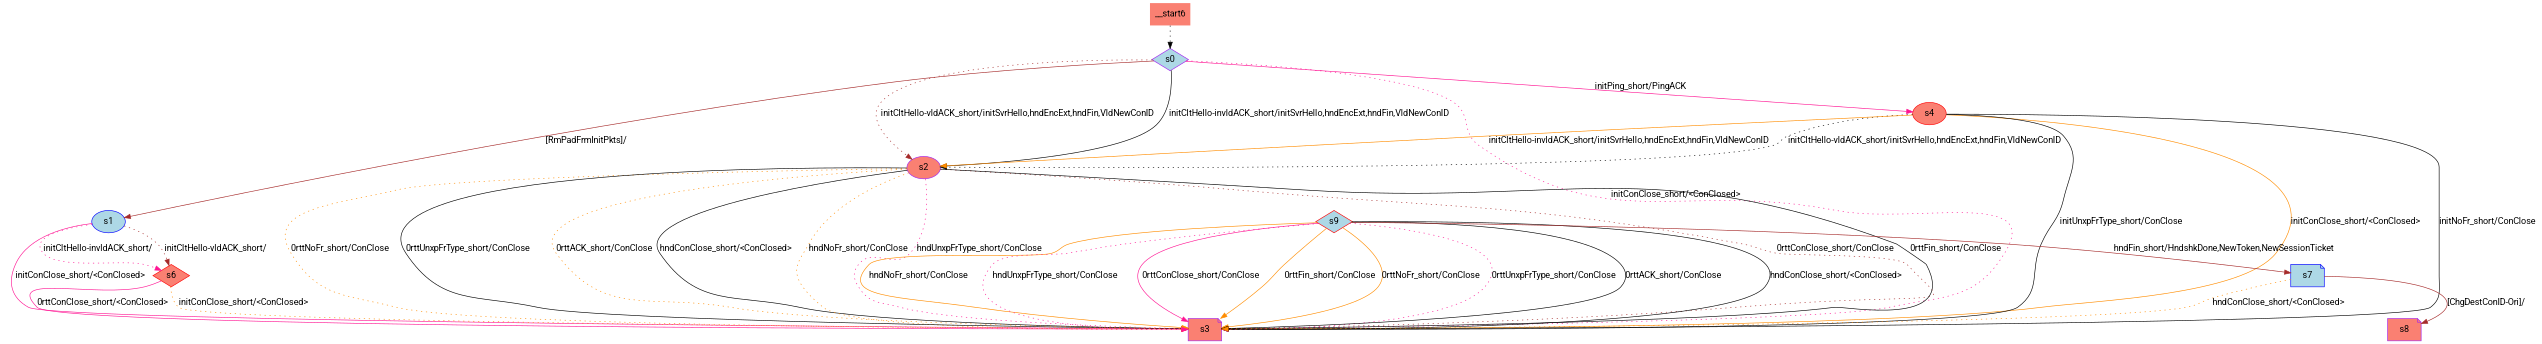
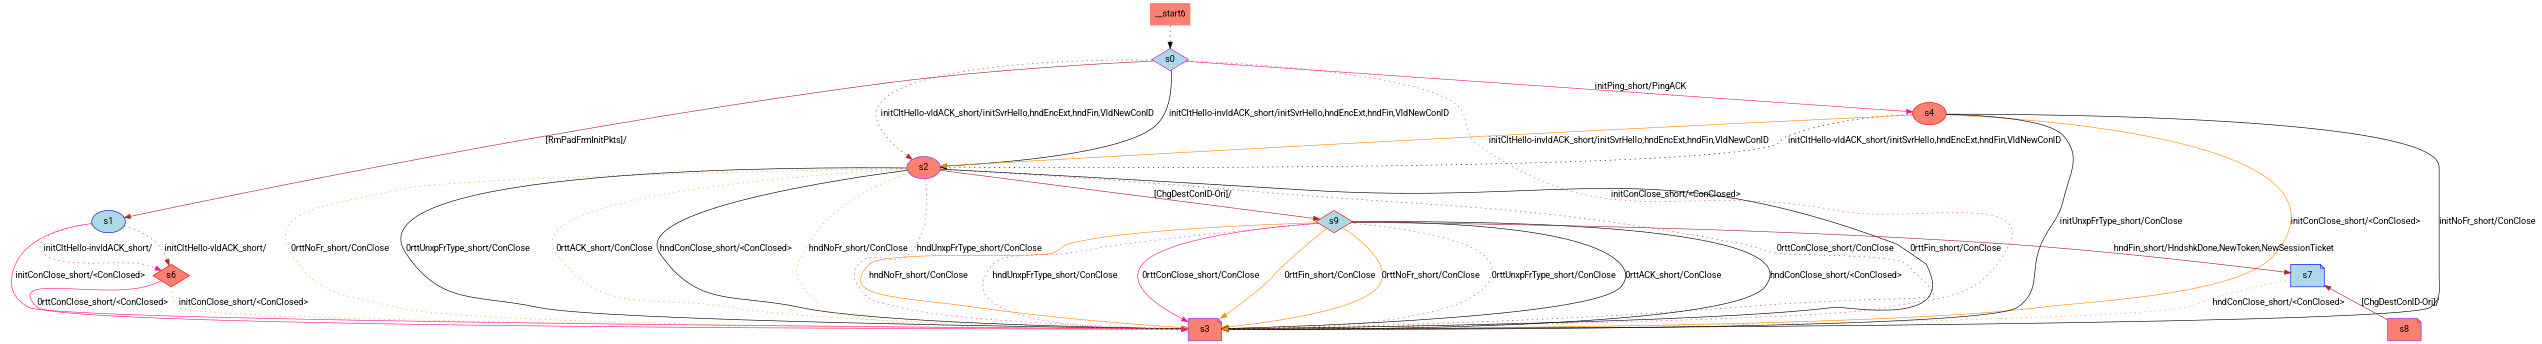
  digraph {
    fontname=Roboto
    node [color=purple fillcolor=salmon fontname=Roboto shape=diamond style=filled]
    edge [color=black fontname=Roboto style=solid]
    n1 [fillcolor=lightblue label=s0]
    n2 [color=blue fillcolor=lightblue label=s1 shape=ellipse]
    n3 [label=s2 shape=ellipse]
    n4 [label=s3 shape=note]
    n5 [color=red label=s4 shape=ellipse]
    n6 [color=red label=s6]
    n7 [color=red fillcolor=lightblue label=s9]
    n8 [color=blue fillcolor=lightblue label=s7 shape=note]
    n9 [label=s8 shape=note]
    n10 [color=red label=__start6 shape=none]
    n1 -> n2 [color=brown label="[RmPadFrmInitPkts]/ "]
    n1 -> n3 [color=brown label="initCltHello-vldACK_short/initSvrHello,hndEncExt,hndFin,VldNewConID " style=dotted]
    n1 -> n3 [label="initCltHello-invldACK_short/initSvrHello,hndEncExt,hndFin,VldNewConID "]
    n1 -> n4 [color=deeppink label="initConClose_short/<ConClosed> " style=dotted]
    n1 -> n5 [color=deeppink label="initPing_short/PingACK "]
    n2 -> n4 [color=deeppink label="initConClose_short/<ConClosed> "]
    n2 -> n6 [color=brown label="initCltHello-vldACK_short/ " style=dotted]
    n2 -> n6 [color=deeppink label="initCltHello-invldACK_short/ " style=dotted]
    n3 -> n4 [label="hndConClose_short/<ConClosed> "]
    n3 -> n4 [color=darkorange label="hndNoFr_short/ConClose " style=dotted]
    n3 -> n4 [color=deeppink label="hndUnxpFrType_short/ConClose " style=dotted]
    n3 -> n4 [color=brown label="0rttConClose_short/ConClose " style=dotted]
    n3 -> n4 [label="0rttFin_short/ConClose "]
    n3 -> n4 [color=darkorange label="0rttNoFr_short/ConClose " style=dotted]
    n3 -> n4 [label="0rttUnxpFrType_short/ConClose "]
    n3 -> n4 [color=darkorange label="0rttACK_short/ConClose " style=dotted]
+   n3 -> n7 [color=brown label="[ChgDestConID-Ori]/ "]
    n5 -> n3 [label="initCltHello-vldACK_short/initSvrHello,hndEncExt,hndFin,VldNewConID " style=dotted]
    n5 -> n3 [color=darkorange label="initCltHello-invldACK_short/initSvrHello,hndEncExt,hndFin,VldNewConID "]
    n5 -> n4 [color=darkorange label="initConClose_short/<ConClosed> "]
    n5 -> n4 [label="initNoFr_short/ConClose "]
    n5 -> n4 [label="initUnxpFrType_short/ConClose "]
    n6 -> n4 [color=darkorange label="initConClose_short/<ConClosed> " style=dotted]
    n6 -> n4 [color=deeppink label="0rttConClose_short/<ConClosed> "]
    n7 -> n4 [label="hndConClose_short/<ConClosed> "]
    n7 -> n4 [color=darkorange label="hndNoFr_short/ConClose "]
    n7 -> n4 [color=deeppink label="hndUnxpFrType_short/ConClose " style=dotted]
    n7 -> n4 [color=deeppink label="0rttConClose_short/ConClose "]
    n7 -> n4 [color=darkorange label="0rttFin_short/ConClose "]
    n7 -> n4 [color=darkorange label="0rttNoFr_short/ConClose "]
    n7 -> n4 [color=deeppink label="0rttUnxpFrType_short/ConClose " style=dotted]
    n7 -> n4 [label="0rttACK_short/ConClose "]
    n7 -> n8 [color=brown label="hndFin_short/HndshkDone,NewToken,NewSessionTicket "]
    n8 -> n4 [color=darkorange label="hndConClose_short/<ConClosed> " style=dotted]
-   n8 -> n9 [color=brown label="[ChgDestConID-Ori]/ "]
+   n9 -> n8 [color=brown label="[ChgDestConID-Ori]/ "]
    n10 -> n1 [style=dotted]
  }
